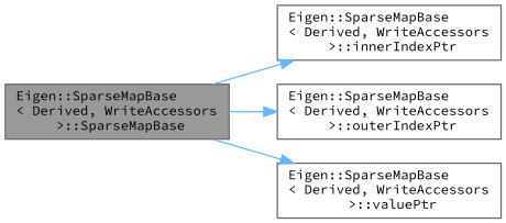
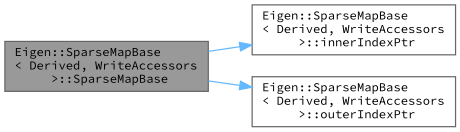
  digraph {
    rankdir=LR
    fontname="Source Code Pro"
    node [color=grey40 fillcolor=white fontname="Source Code Pro" fontsize=10 shape=box style=filled]
    edge [color=steelblue1 fontname="Source Code Pro" fontsize=10 labelfontname=Helvetica labelfontsize=10 style=solid]
    n1 [color=gray40 fillcolor=grey60 fontcolor=black height=0.2 label="Eigen::SparseMapBase\l\< Derived, WriteAccessors\l \>::SparseMapBase" width=0.4]
    n2 [height=0.2 label="Eigen::SparseMapBase\l\< Derived, WriteAccessors\l \>::innerIndexPtr" width=0.4]
    n3 [height=0.2 label="Eigen::SparseMapBase\l\< Derived, WriteAccessors\l \>::outerIndexPtr" width=0.4]
-   n4 [height=0.2 label="Eigen::SparseMapBase\l\< Derived, WriteAccessors\l \>::valuePtr" width=0.4]
    n1 -> n2
    n1 -> n3
-   n1 -> n4
  }
